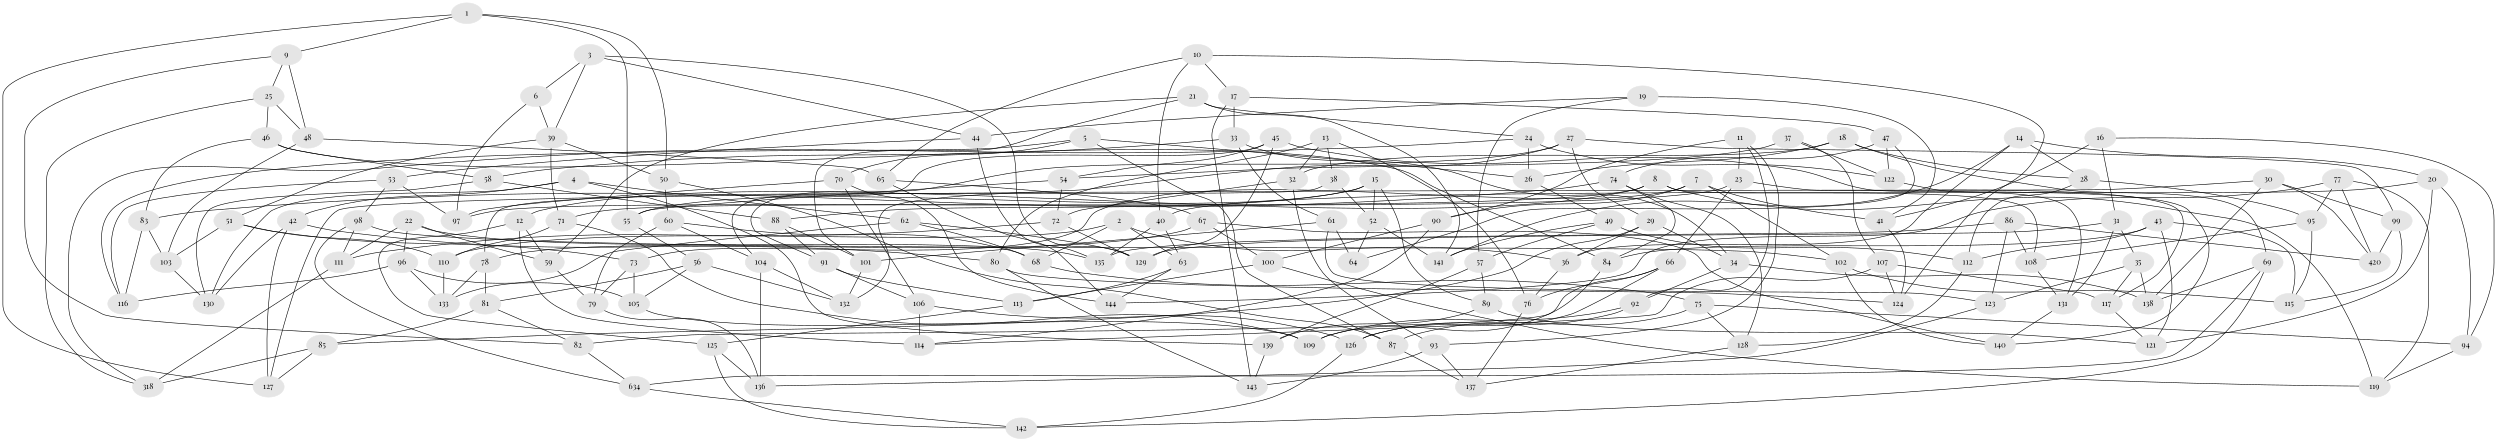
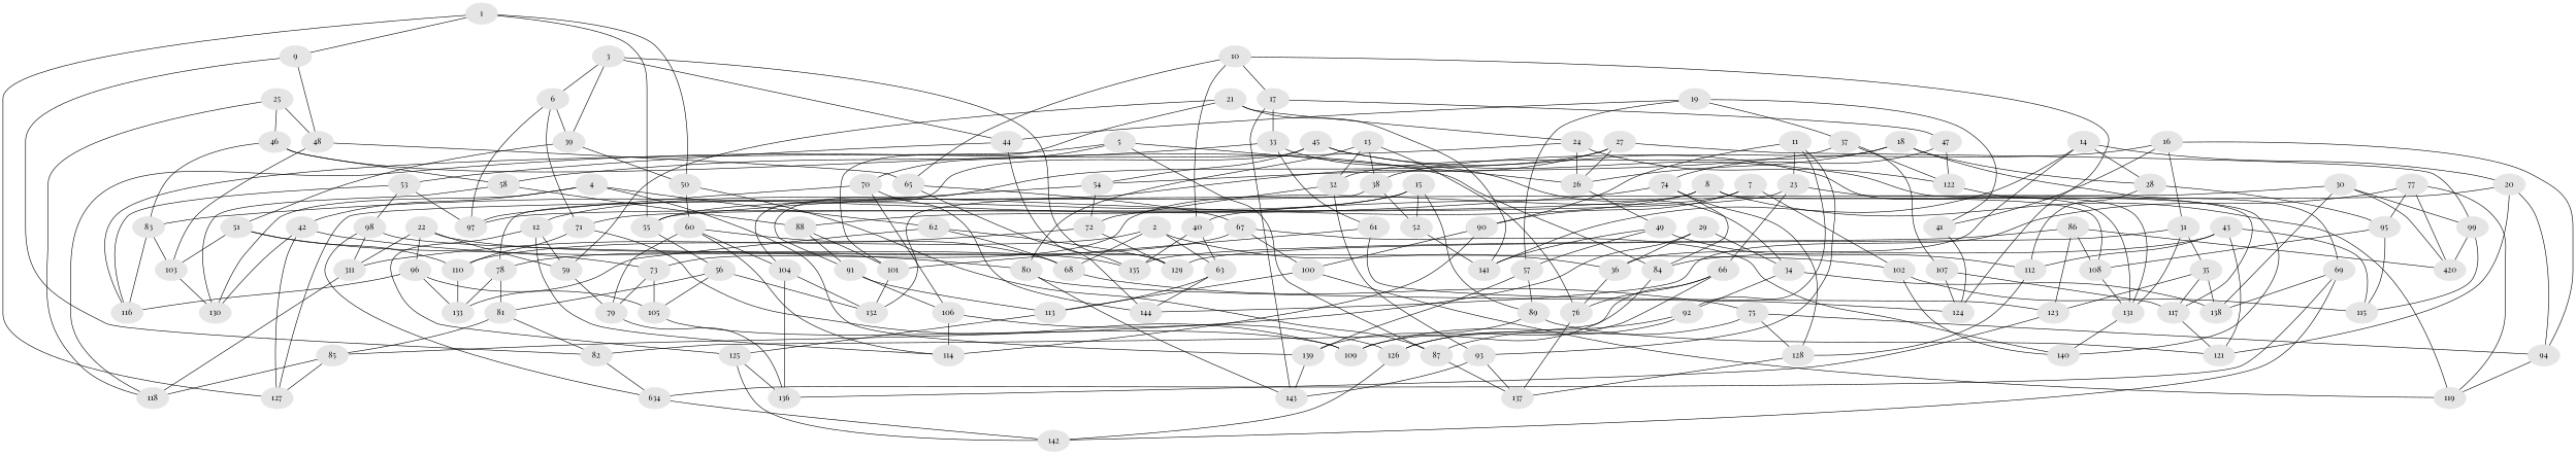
  graph {
    fontname="Playfair Display"
    node [color=gray90 fontname="Playfair Display" style=filled]
    edge [fontname="Playfair Display"]
    1
    9
    50
    55
    127
    25
    48
    82
    87
    60
    56
    2
    36
    63
    68
    110
    76
    113
    144
    75
    133
    3
    6
    39
    44
    129
    71
    97
    51
    135
    53
    4
    42
    62
    130
    139
    80
    143
    5
    26
    70
    116
    49
    106
    137
    109
    7
    41
    73
    90
    102
    124
    105
    79
    114
    100
    115
    140
    8
    12
    108
    119
    59
    125
    131
-   118 [label=318]
+   118
    46
    65
    103
    n70 [label=634]
    10
    17
    40
    33
    47
    67
    11
    23
    92
    93
    66
    117
    126
    142
    136
    13
    32
    38
    72
    52
    78
    14
    20
    28
    141
    94
    121
    95
    112
    15
    88
    89
-   64
    101
    91
    16
    31
    35
    34
    58
    61
    122
    74
    18
    69
    138
    19
    37
    57
    54
    107
    21
    24
    132
    22
    96
-   111
+   111 [label=311]
    84
    83
    27
    29
    99
    85
    n134 [label=420]
    128
    30
    123
    81
    43
    98
    45
    104
    77
    86
    1 -- 9
    1 -- 50
    1 -- 55
    1 -- 127
-   9 -- 25
    9 -- 48
    9 -- 82
    50 -- 87
    50 -- 60
    55 -- 56
    25 -- 48
    25 -- 118
    25 -- 46
    48 -- 65
    48 -- 103
    82 -- n70
    87 -- 137
    60 -- 68
    60 -- 79
    60 -- 104
    56 -- 105
    56 -- 132
    56 -- 81
    2 -- 36
    2 -- 63
    2 -- 68
    2 -- 110
    36 -- 76
    63 -- 113
    63 -- 144
    68 -- 75
    110 -- 133
    76 -- 137
    113 -- 125
    75 -- 87
    75 -- 94
    75 -- 128
    3 -- 6
    3 -- 39
    3 -- 44
    3 -- 129
    6 -- 39
-   39 -- 71
+   6 -- 71
    6 -- 97
    39 -- 50
    39 -- 51
    44 -- 135
    44 -- 53
    71 -- 110
    71 -- 109
    51 -- 110
    51 -- 73
    51 -- 103
    53 -- 97
    53 -- 116
    53 -- 98
    4 -- 42
    4 -- 62
    4 -- 130
    4 -- 139
    42 -- 127
    42 -- 130
    42 -- 80
    62 -- 68
    62 -- 133
    62 -- 129
    139 -- 143
    80 -- 143
    80 -- 124
    5 -- 87
    5 -- 26
    5 -- 70
    5 -- 116
    26 -- 49
    70 -- 144
    70 -- 97
    70 -- 106
    49 -- 141
    49 -- 112
    49 -- 57
    106 -- 114
    106 -- 126
-   7 -- 41
    7 -- 73
    7 -- 90
    7 -- 102
    41 -- 124
    73 -- 105
    73 -- 79
    90 -- 114
    90 -- 100
    102 -- 115
    102 -- 140
    105 -- 109
    79 -- 136
    100 -- 113
    100 -- 119
    8 -- 97
    8 -- 12
    8 -- 108
    8 -- 119
    12 -- 114
    12 -- 59
    12 -- 125
    108 -- 131
    59 -- 79
    125 -- 142
    125 -- 136
    131 -- 140
    46 -- 58
    46 -- 84
    46 -- 83
    65 -- 144
    65 -- 67
    103 -- 130
    n70 -- 142
    10 -- 124
    10 -- 65
    10 -- 17
    10 -- 40
    17 -- 143
    17 -- 33
    17 -- 47
    40 -- 63
    40 -- 135
    33 -- 34
    33 -- 58
    33 -- 61
-   47 -- 64
    47 -- 122
    47 -- 74
    67 -- 100
    67 -- 140
    67 -- 78
    11 -- 90
    11 -- 23
    11 -- 92
    11 -- 93
    23 -- 71
    23 -- 66
    23 -- 117
    92 -- 109
    92 -- 126
    93 -- 143
    93 -- 137
    66 -- 82
    66 -- 76
    66 -- 126
    117 -- 121
    126 -- 142
    13 -- 76
    13 -- 80
    13 -- 32
    13 -- 38
    32 -- 93
    32 -- 72
    38 -- 52
    38 -- 78
    72 -- 129
    72 -- 111
    52 -- 141
-   52 -- 64
    78 -- 133
    78 -- 81
    14 -- 36
    14 -- 20
    14 -- 28
    14 -- 141
    20 -- 40
    20 -- 94
    20 -- 121
    28 -- 95
    28 -- 112
    94 -- 119
    95 -- 115
    95 -- 108
    112 -- 128
    15 -- 55
    15 -- 52
    15 -- 88
    15 -- 89
    88 -- 101
    88 -- 91
    89 -- 139
    89 -- 121
    101 -- 132
    91 -- 113
    91 -- 106
    16 -- 41
+   16 -- 38
    16 -- 94
    16 -- 31
    31 -- 129
    31 -- 131
    31 -- 35
    35 -- 117
    35 -- 138
    35 -- 123
    34 -- 92
    34 -- 138
    58 -- 130
    58 -- 88
-   61 -- 64
    61 -- 101
    61 -- 123
    122 -- 131
    74 -- 84
    74 -- 83
    74 -- 128
    18 -- 26
    18 -- 32
    18 -- 28
    18 -- 69
    69 -- n70
    69 -- 142
    69 -- 138
    19 -- 44
    19 -- 41
+   19 -- 37
    19 -- 57
    37 -- 122
    37 -- 54
    37 -- 107
    57 -- 139
    57 -- 89
    54 -- 55
    54 -- 72
    107 -- 124
-   107 -- 114
+   60 -- 114
    107 -- 117
    21 -- 59
    21 -- 141
    21 -- 101
    21 -- 24
    24 -- 26
    24 -- 118
    24 -- 122
    22 -- 135
    22 -- 59
    22 -- 96
    22 -- 111
    96 -- 133
    96 -- 116
    96 -- 105
    111 -- 118
    84 -- 109
    83 -- 116
    83 -- 103
    27 -- 91
    27 -- 132
-   27 -- 29
+   27 -- 26
    27 -- 99
    29 -- 36
    29 -- 34
    29 -- 85
    99 -- 115
    99 -- n134
    85 -- 127
    85 -- 118
    128 -- 137
    30 -- 127
    30 -- 138
    30 -- 99
    30 -- n134
    123 -- 136
    81 -- 82
    81 -- 85
    43 -- 115
    43 -- 121
    43 -- 112
    43 -- 84
    98 -- 102
    98 -- n70
    98 -- 111
-   45 -- 129
+   45 -- 131
    45 -- 140
    45 -- 54
    45 -- 104
    104 -- 136
    104 -- 132
    77 -- 144
    77 -- 119
    77 -- 95
    77 -- n134
    86 -- 135
    86 -- 108
    86 -- n134
    86 -- 123
  }
